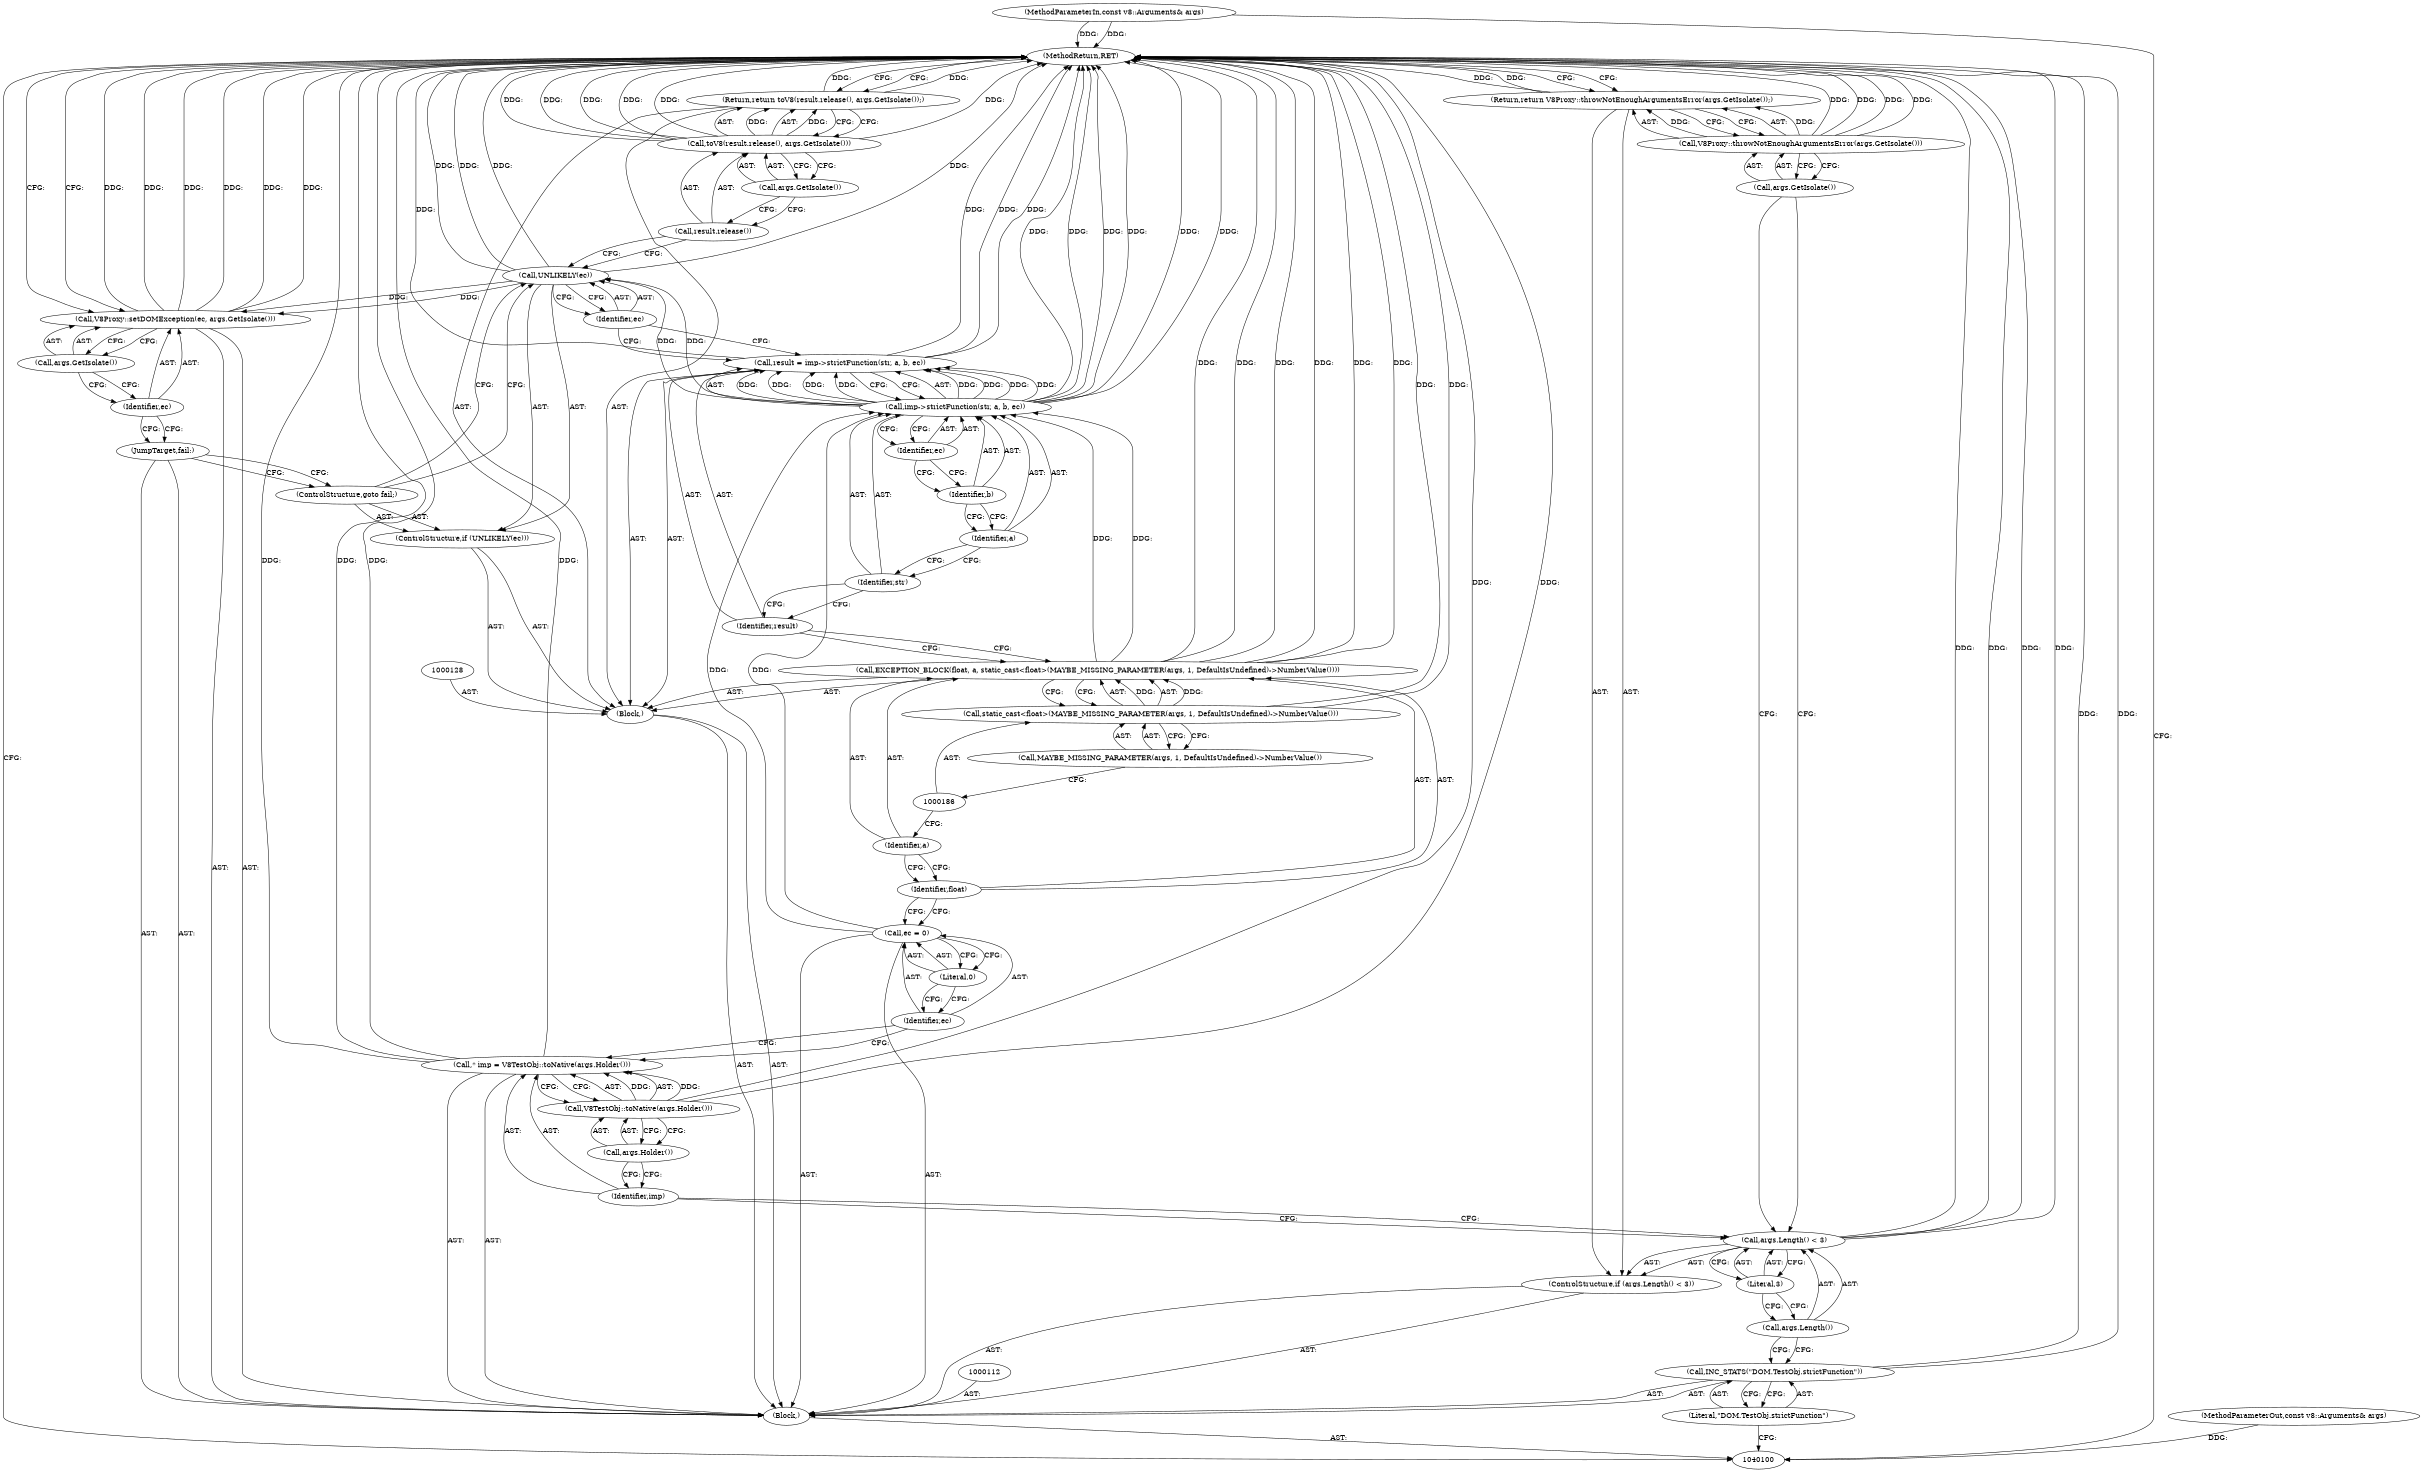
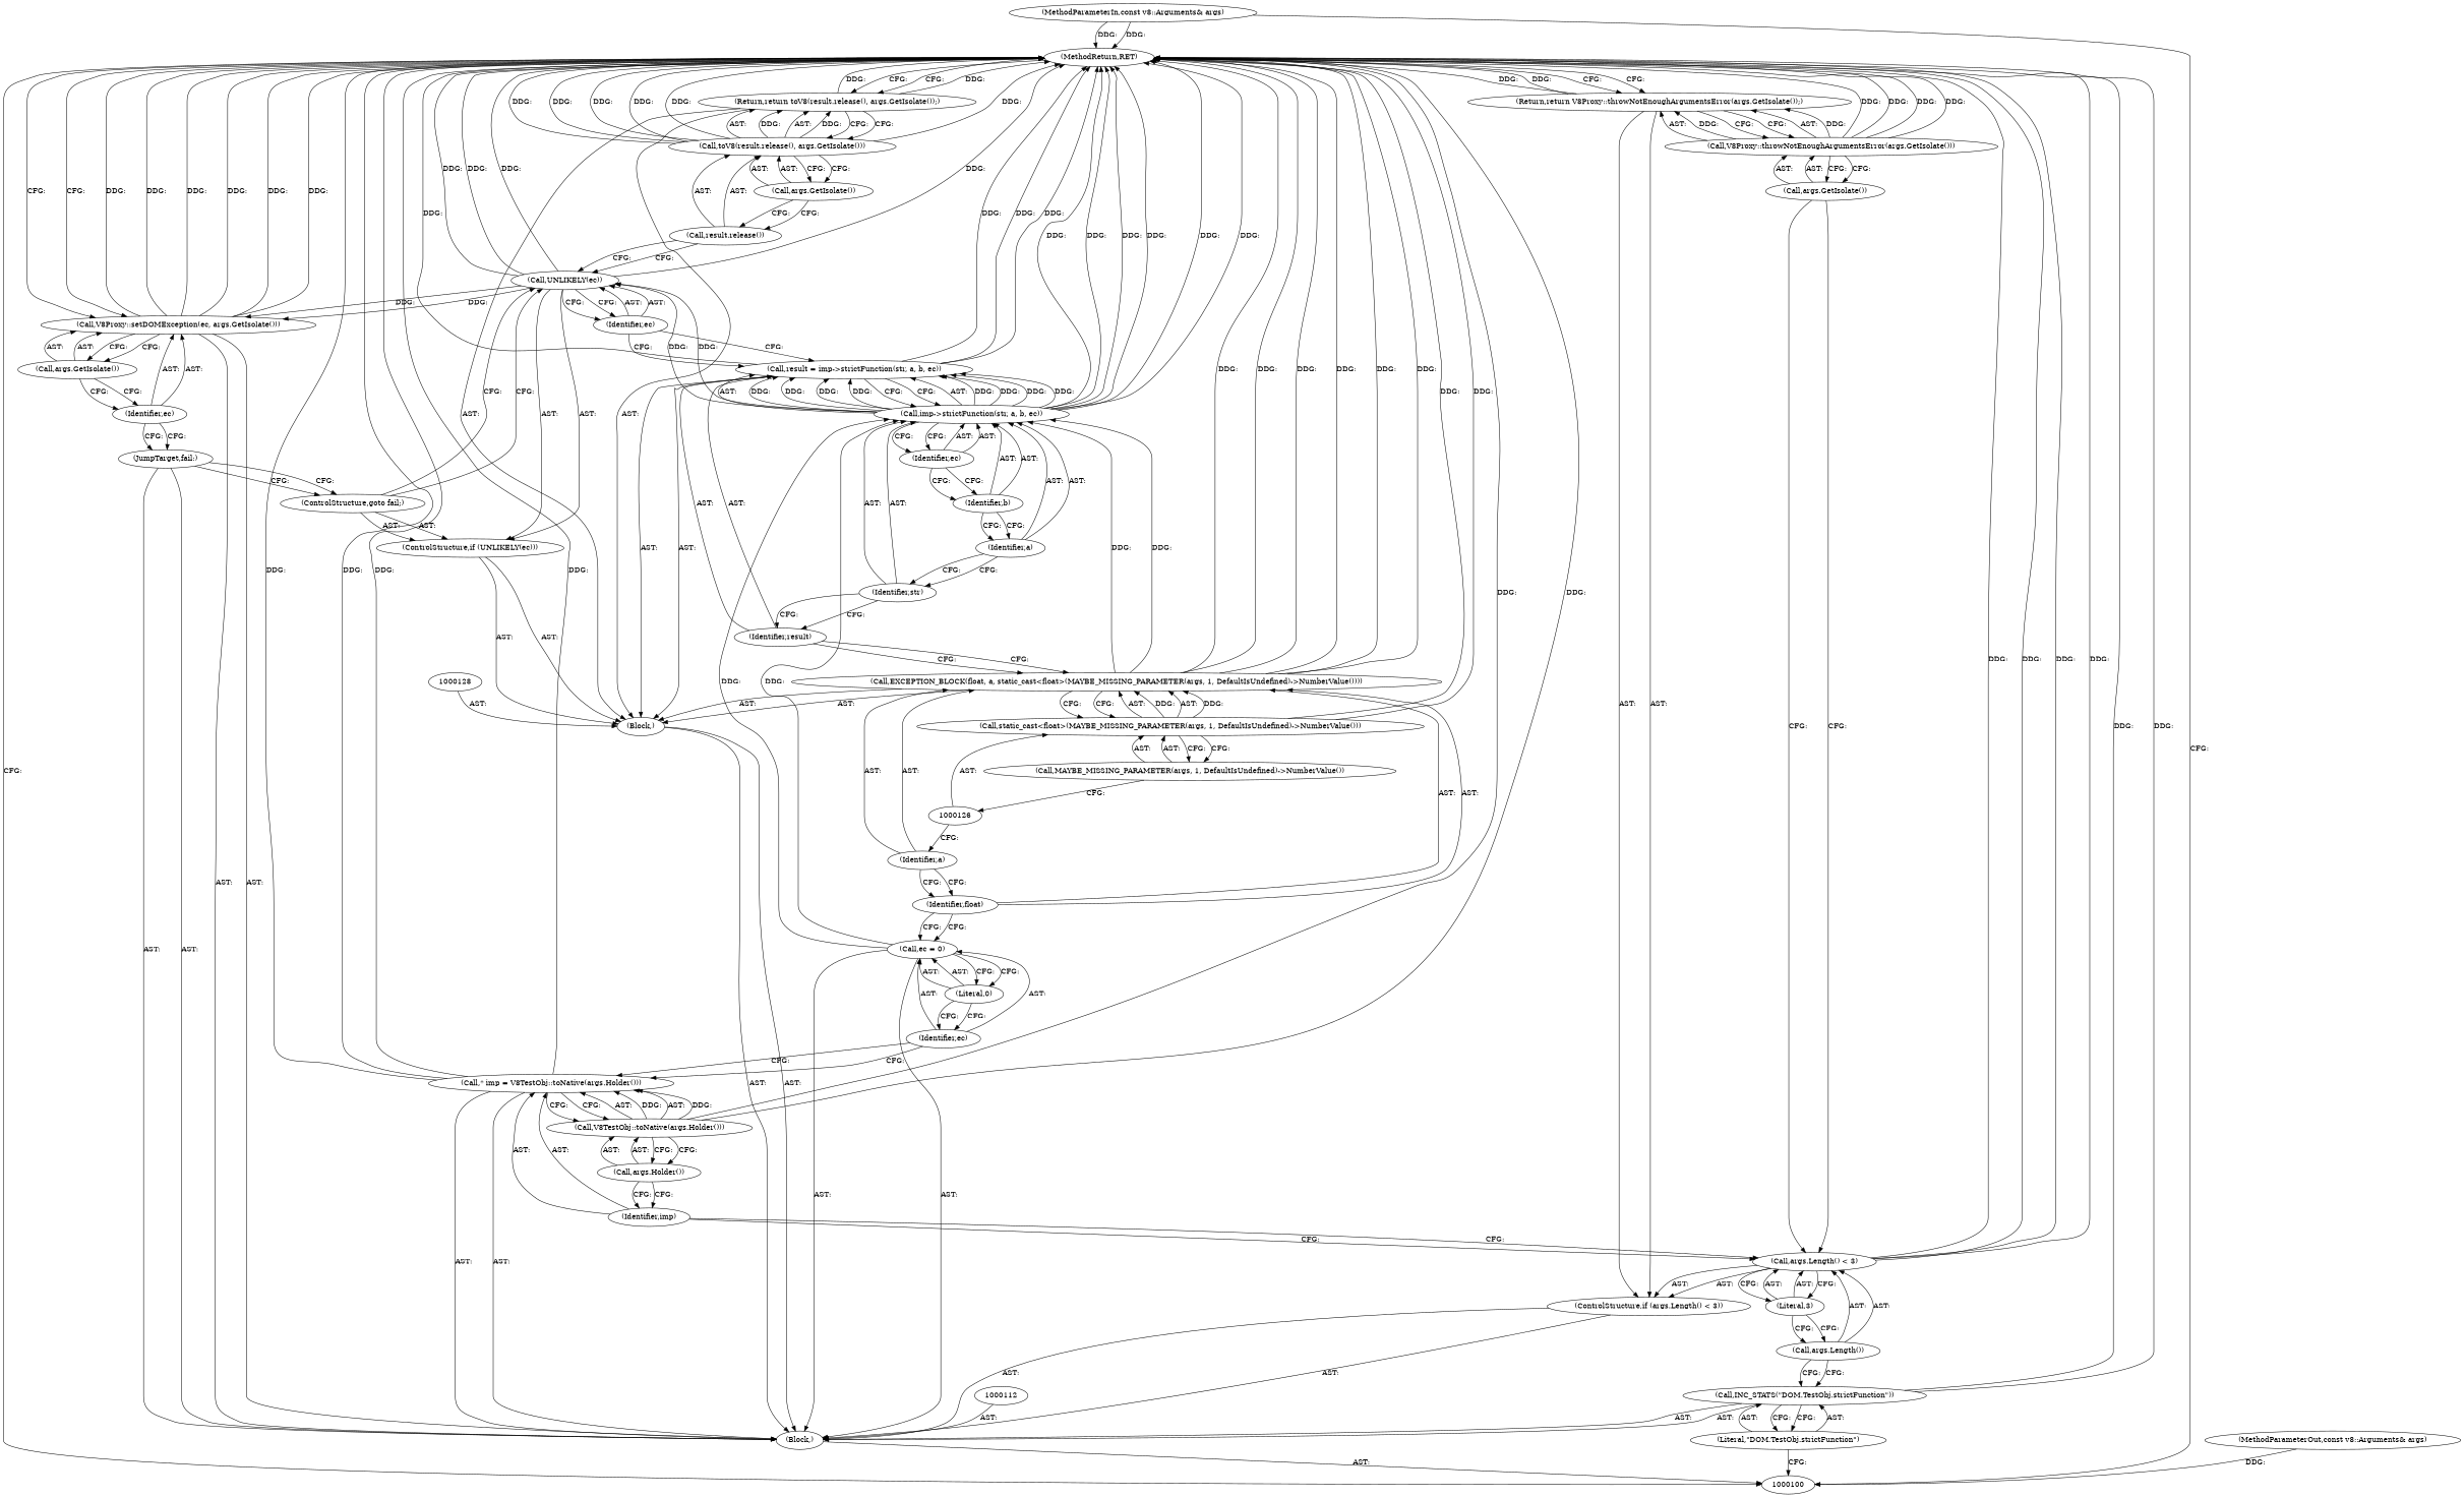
  digraph {
    n1 [label="(MethodReturn,RET)"]
    n2 [label="(Return,return toV8(result.release(), args.GetIsolate());)"]
    n3 [label="(Call,V8Proxy::setDOMException(ec, args.GetIsolate()))"]
    n4 [label="(Return,return V8Proxy::throwNotEnoughArgumentsError(args.GetIsolate());)"]
-   1000100 [label=1040100]
+   1000100
    n6 [label="(Block,)"]
    n7 [label="(Call,toV8(result.release(), args.GetIsolate()))"]
    n8 [label="(Block,)"]
    n9 [label="(Call,args.GetIsolate())"]
    n10 [label="(ControlStructure,if (args.Length() < 3))"]
    n11 [label="(Call,V8Proxy::throwNotEnoughArgumentsError(args.GetIsolate()))"]
    n12 [label="(MethodParameterIn,const v8::Arguments& args)"]
    n13 [label="(MethodParameterOut,const v8::Arguments& args)"]
    n14 [label="(Identifier,float)"]
    n15 [label="(Call,EXCEPTION_BLOCK(float, a, static_cast<float>(MAYBE_MISSING_PARAMETER(args, 1, DefaultIsUndefined)->NumberValue())))"]
    n16 [label="(Call,ec = 0)"]
    n17 [label="(Call,static_cast<float>(MAYBE_MISSING_PARAMETER(args, 1, DefaultIsUndefined)->NumberValue()))"]
    n18 [label="(Call,imp->strictFunction(str, a, b, ec))"]
    n19 [label="(Literal,0)"]
    n20 [label="(Identifier,a)"]
    n21 [label="(Call,MAYBE_MISSING_PARAMETER(args, 1, DefaultIsUndefined)->NumberValue())"]
-   1000126 [label=1000186]
+   1000126
    n23 [label="(Call,result = imp->strictFunction(str, a, b, ec))"]
    n24 [label="(Identifier,ec)"]
    n25 [label="(Call,UNLIKELY(ec))"]
    n26 [label="(Identifier,result)"]
    n27 [label="(Identifier,b)"]
    n28 [label="(Identifier,ec)"]
    n29 [label="(ControlStructure,if (UNLIKELY(ec)))"]
    n30 [label="(Identifier,str)"]
    n31 [label="(Identifier,a)"]
    n32 [label="(ControlStructure,goto fail;)"]
    n33 [label="(Call,args.GetIsolate())"]
    n34 [label="(Call,result.release())"]
    n35 [label="(JumpTarget,fail:)"]
    n36 [label="(Identifier,ec)"]
    n37 [label="(Literal,\"DOM.TestObj.strictFunction\")"]
    n38 [label="(Call,INC_STATS(\"DOM.TestObj.strictFunction\"))"]
    n39 [label="(Literal,3)"]
    n40 [label="(Call,args.Length() < 3)"]
    n41 [label="(Call,args.Length())"]
    n42 [label="(Call,args.GetIsolate())"]
    n43 [label="(Call,* imp = V8TestObj::toNative(args.Holder()))"]
    n44 [label="(Call,V8TestObj::toNative(args.Holder()))"]
    n45 [label="(Call,args.Holder())"]
    n46 [label="(Identifier,imp)"]
    n47 [label="(Identifier,ec)"]
    1000128
    1000112
    n1 -> n2 [label="CFG: "]
    n1 -> n2 [label="CFG: "]
    n1 -> n3 [label="CFG: "]
    n1 -> n3 [label="CFG: "]
    n1 -> n4 [label="CFG: "]
    n1 -> n4 [label="CFG: "]
    n1 -> 1000100 [label="CFG: "]
    n2 -> n1 [label="DDG: "]
    n2 -> n1 [label="DDG: "]
    n2 -> n6 [label="AST: "]
    n2 -> n6 [label="AST: "]
    n2 -> n7 [label="CFG: "]
    n2 -> n7 [label="CFG: "]
    n3 -> n1 [label="DDG: "]
    n3 -> n1 [label="DDG: "]
    n3 -> n1 [label="DDG: "]
    n3 -> n1 [label="DDG: "]
    n3 -> n1 [label="DDG: "]
    n3 -> n1 [label="DDG: "]
    n3 -> n8 [label="AST: "]
    n3 -> n8 [label="AST: "]
    n3 -> n9 [label="CFG: "]
    n3 -> n9 [label="CFG: "]
    n4 -> n1 [label="DDG: "]
    n4 -> n1 [label="DDG: "]
    n4 -> n10 [label="AST: "]
    n4 -> n10 [label="AST: "]
    n4 -> n11 [label="CFG: "]
    n4 -> n11 [label="CFG: "]
    n6 -> n8 [label="AST: "]
    n6 -> n8 [label="AST: "]
    n7 -> n1 [label="DDG: "]
    n7 -> n1 [label="DDG: "]
    n7 -> n1 [label="DDG: "]
    n7 -> n1 [label="DDG: "]
    n7 -> n1 [label="DDG: "]
    n7 -> n1 [label="DDG: "]
    n7 -> n2 [label="AST: "]
    n7 -> n2 [label="DDG: "]
    n7 -> n2 [label="AST: "]
    n7 -> n2 [label="DDG: "]
    n7 -> n33 [label="CFG: "]
    n7 -> n33 [label="CFG: "]
    n8 -> 1000100 [label="AST: "]
    n9 -> n3 [label="AST: "]
    n9 -> n3 [label="AST: "]
    n9 -> n36 [label="CFG: "]
    n9 -> n36 [label="CFG: "]
    n10 -> n8 [label="AST: "]
    n10 -> n8 [label="AST: "]
    n11 -> n1 [label="DDG: "]
    n11 -> n1 [label="DDG: "]
    n11 -> n1 [label="DDG: "]
    n11 -> n1 [label="DDG: "]
    n11 -> n4 [label="AST: "]
    n11 -> n4 [label="DDG: "]
    n11 -> n4 [label="AST: "]
    n11 -> n4 [label="DDG: "]
    n11 -> n42 [label="CFG: "]
    n11 -> n42 [label="CFG: "]
    n12 -> n1 [label="DDG: "]
    n12 -> n1 [label="DDG: "]
    n12 -> 1000100 [label="CFG: "]
    n13 -> 1000100 [label="DDG: "]
    n14 -> n15 [label="AST: "]
    n14 -> n15 [label="AST: "]
    n14 -> n16 [label="CFG: "]
    n14 -> n16 [label="CFG: "]
    n15 -> n1 [label="DDG: "]
    n15 -> n1 [label="DDG: "]
    n15 -> n1 [label="DDG: "]
    n15 -> n1 [label="DDG: "]
    n15 -> n1 [label="DDG: "]
    n15 -> n1 [label="DDG: "]
    n15 -> n6 [label="AST: "]
    n15 -> n6 [label="AST: "]
    n15 -> n17 [label="CFG: "]
    n15 -> n17 [label="CFG: "]
    n15 -> n18 [label="DDG: "]
    n15 -> n18 [label="DDG: "]
    n16 -> n8 [label="AST: "]
    n16 -> n8 [label="AST: "]
    n16 -> n18 [label="DDG: "]
    n16 -> n18 [label="DDG: "]
    n16 -> n19 [label="CFG: "]
    n16 -> n19 [label="CFG: "]
    n17 -> n1 [label="DDG: "]
    n17 -> n1 [label="DDG: "]
    n17 -> n15 [label="AST: "]
    n17 -> n15 [label="DDG: "]
    n17 -> n15 [label="AST: "]
    n17 -> n15 [label="DDG: "]
    n17 -> n21 [label="CFG: "]
    n17 -> n21 [label="CFG: "]
    n18 -> n1 [label="DDG: "]
    n18 -> n1 [label="DDG: "]
    n18 -> n1 [label="DDG: "]
    n18 -> n1 [label="DDG: "]
    n18 -> n1 [label="DDG: "]
    n18 -> n1 [label="DDG: "]
    n18 -> n23 [label="AST: "]
    n18 -> n23 [label="DDG: "]
    n18 -> n23 [label="DDG: "]
    n18 -> n23 [label="DDG: "]
    n18 -> n23 [label="DDG: "]
    n18 -> n23 [label="AST: "]
    n18 -> n23 [label="DDG: "]
    n18 -> n23 [label="DDG: "]
    n18 -> n23 [label="DDG: "]
    n18 -> n23 [label="DDG: "]
    n18 -> n24 [label="CFG: "]
    n18 -> n24 [label="CFG: "]
    n18 -> n25 [label="DDG: "]
    n18 -> n25 [label="DDG: "]
    n19 -> n16 [label="AST: "]
    n19 -> n16 [label="AST: "]
    n19 -> n47 [label="CFG: "]
    n19 -> n47 [label="CFG: "]
    n20 -> n14 [label="CFG: "]
    n20 -> n14 [label="CFG: "]
    n20 -> n15 [label="AST: "]
    n20 -> n15 [label="AST: "]
    n21 -> n17 [label="AST: "]
    n21 -> n17 [label="AST: "]
    n21 -> 1000126 [label="CFG: "]
    1000126 -> n17 [label="AST: "]
    1000126 -> n20 [label="CFG: "]
    n23 -> n1 [label="DDG: "]
    n23 -> n1 [label="DDG: "]
    n23 -> n1 [label="DDG: "]
    n23 -> n1 [label="DDG: "]
    n23 -> n6 [label="AST: "]
    n23 -> n6 [label="AST: "]
    n23 -> n18 [label="CFG: "]
    n23 -> n18 [label="CFG: "]
    n24 -> n18 [label="AST: "]
    n24 -> n18 [label="AST: "]
    n24 -> n27 [label="CFG: "]
    n24 -> n27 [label="CFG: "]
    n25 -> n1 [label="DDG: "]
    n25 -> n1 [label="DDG: "]
    n25 -> n1 [label="DDG: "]
    n25 -> n1 [label="DDG: "]
    n25 -> n3 [label="DDG: "]
    n25 -> n3 [label="DDG: "]
    n25 -> n28 [label="CFG: "]
    n25 -> n28 [label="CFG: "]
    n25 -> n29 [label="AST: "]
    n25 -> n29 [label="AST: "]
    n26 -> n15 [label="CFG: "]
    n26 -> n15 [label="CFG: "]
    n26 -> n23 [label="AST: "]
    n26 -> n23 [label="AST: "]
    n27 -> n18 [label="AST: "]
    n27 -> n18 [label="AST: "]
    n27 -> n31 [label="CFG: "]
    n27 -> n31 [label="CFG: "]
    n28 -> n23 [label="CFG: "]
    n28 -> n23 [label="CFG: "]
    n28 -> n25 [label="AST: "]
    n28 -> n25 [label="AST: "]
    n29 -> n6 [label="AST: "]
    n29 -> n6 [label="AST: "]
    n30 -> n18 [label="AST: "]
    n30 -> n18 [label="AST: "]
    n30 -> n26 [label="CFG: "]
    n30 -> n26 [label="CFG: "]
    n31 -> n18 [label="AST: "]
    n31 -> n18 [label="AST: "]
    n31 -> n30 [label="CFG: "]
    n31 -> n30 [label="CFG: "]
    n32 -> n25 [label="CFG: "]
    n32 -> n25 [label="CFG: "]
    n32 -> n29 [label="AST: "]
    n32 -> n29 [label="AST: "]
    n33 -> n7 [label="AST: "]
    n33 -> n7 [label="AST: "]
    n33 -> n34 [label="CFG: "]
    n33 -> n34 [label="CFG: "]
    n34 -> n7 [label="AST: "]
    n34 -> n7 [label="AST: "]
    n34 -> n25 [label="CFG: "]
    n34 -> n25 [label="CFG: "]
    n35 -> n8 [label="AST: "]
    n35 -> n8 [label="AST: "]
    n35 -> n32 [label="CFG: "]
    n35 -> n32 [label="CFG: "]
    n36 -> n3 [label="AST: "]
    n36 -> n3 [label="AST: "]
    n36 -> n35 [label="CFG: "]
    n36 -> n35 [label="CFG: "]
    n37 -> 1000100 [label="CFG: "]
    n37 -> n38 [label="AST: "]
    n37 -> n38 [label="AST: "]
    n38 -> n1 [label="DDG: "]
    n38 -> n1 [label="DDG: "]
    n38 -> n8 [label="AST: "]
    n38 -> n8 [label="AST: "]
    n38 -> n37 [label="CFG: "]
    n38 -> n37 [label="CFG: "]
    n39 -> n40 [label="AST: "]
    n39 -> n40 [label="AST: "]
    n39 -> n41 [label="CFG: "]
    n39 -> n41 [label="CFG: "]
    n40 -> n1 [label="DDG: "]
    n40 -> n1 [label="DDG: "]
    n40 -> n1 [label="DDG: "]
    n40 -> n1 [label="DDG: "]
    n40 -> n10 [label="AST: "]
    n40 -> n10 [label="AST: "]
    n40 -> n39 [label="CFG: "]
    n40 -> n39 [label="CFG: "]
    n41 -> n38 [label="CFG: "]
    n41 -> n38 [label="CFG: "]
    n41 -> n40 [label="AST: "]
    n41 -> n40 [label="AST: "]
    n42 -> n11 [label="AST: "]
    n42 -> n11 [label="AST: "]
    n42 -> n40 [label="CFG: "]
    n42 -> n40 [label="CFG: "]
    n43 -> n1 [label="DDG: "]
    n43 -> n1 [label="DDG: "]
    n43 -> n1 [label="DDG: "]
    n43 -> n1 [label="DDG: "]
    n43 -> n8 [label="AST: "]
    n43 -> n8 [label="AST: "]
    n43 -> n44 [label="CFG: "]
    n43 -> n44 [label="CFG: "]
    n44 -> n1 [label="DDG: "]
    n44 -> n1 [label="DDG: "]
    n44 -> n43 [label="AST: "]
    n44 -> n43 [label="DDG: "]
    n44 -> n43 [label="AST: "]
    n44 -> n43 [label="DDG: "]
    n44 -> n45 [label="CFG: "]
    n44 -> n45 [label="CFG: "]
    n45 -> n44 [label="AST: "]
    n45 -> n44 [label="AST: "]
    n45 -> n46 [label="CFG: "]
    n45 -> n46 [label="CFG: "]
    n46 -> n40 [label="CFG: "]
    n46 -> n40 [label="CFG: "]
    n46 -> n43 [label="AST: "]
    n46 -> n43 [label="AST: "]
    n47 -> n16 [label="AST: "]
    n47 -> n16 [label="AST: "]
    n47 -> n43 [label="CFG: "]
    n47 -> n43 [label="CFG: "]
    1000128 -> n6 [label="AST: "]
    1000112 -> n8 [label="AST: "]
  }
